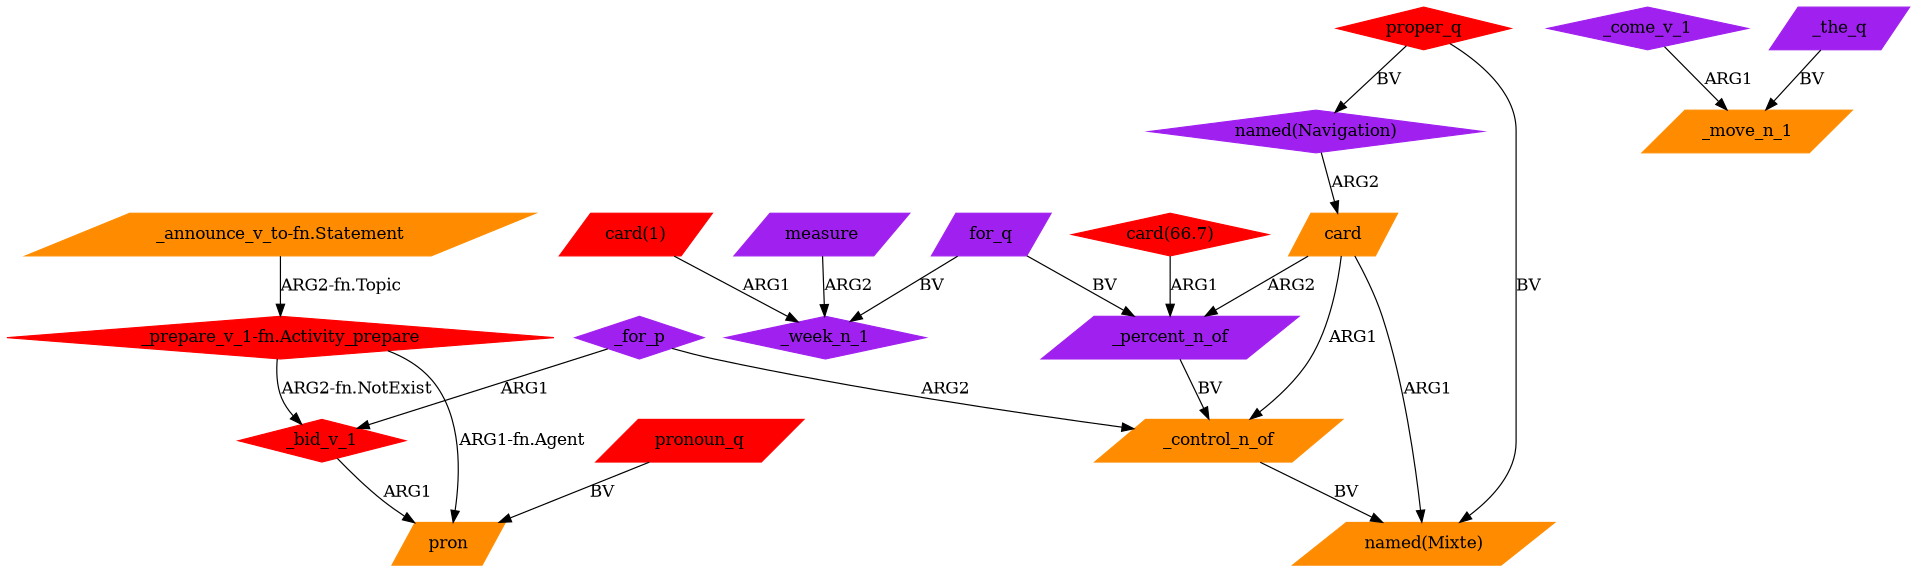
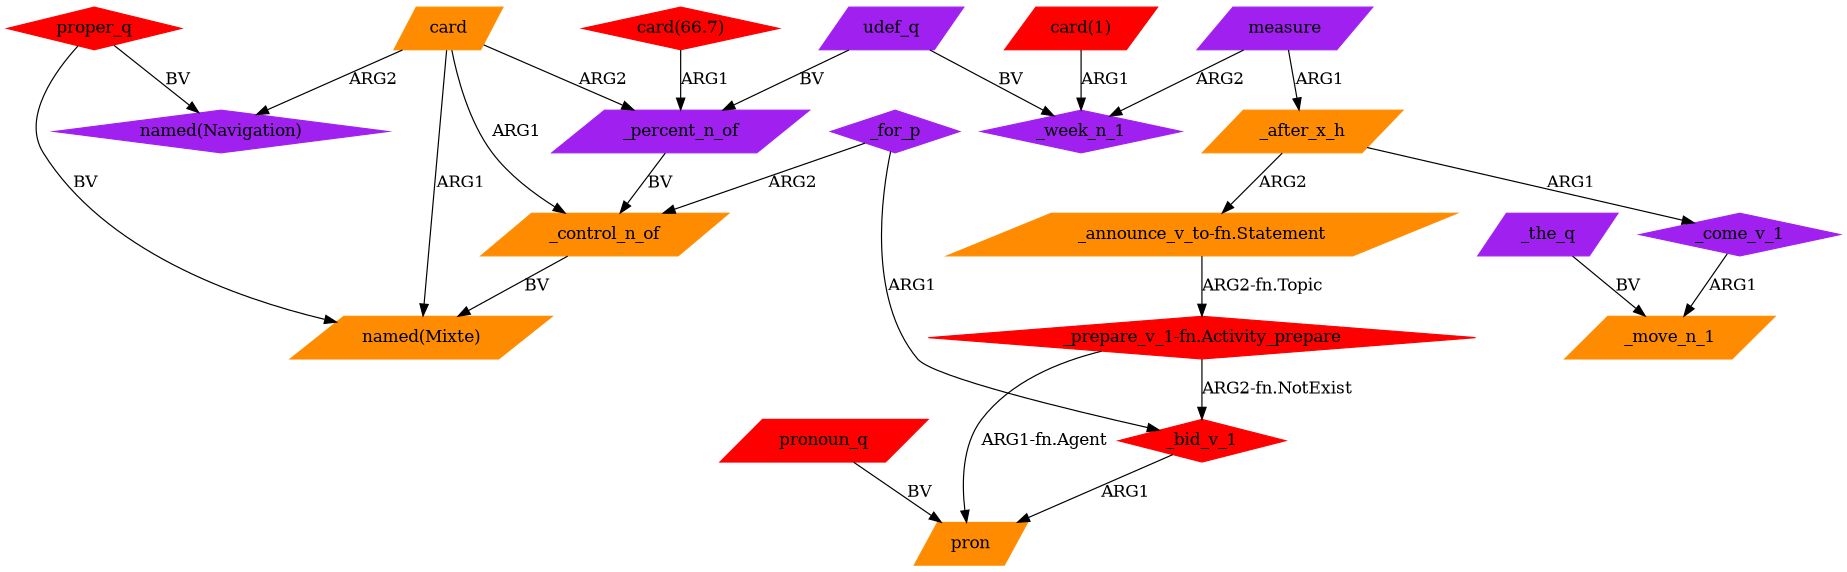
  digraph {
    node [color=purple shape=parallelogram style=filled]
+   _after_x_h [color=darkorange]
    "_announce_v_to-fn.Statement" [color=darkorange]
    _come_v_1 [shape=diamond]
    "_prepare_v_1-fn.Activity_prepare" [color=red shape=diamond]
    _move_n_1 [color=darkorange]
    _bid_v_1 [color=red shape=diamond]
    pron [color=darkorange]
    _for_p [shape=diamond]
    _control_n_of [color=darkorange]
    "named(Mixte)" [color=darkorange]
    measure
    _week_n_1 [shape=diamond]
    "card(66.7)" [color=red shape=diamond]
    _percent_n_of
-   udef_q [label=for_q]
+   udef_q
    n16 [color=darkorange label=card]
    "named(Navigation)" [shape=diamond]
    _the_q
    proper_q [color=red shape=diamond]
    pronoun_q [color=red]
    "card(1)" [color=red]
+   _after_x_h -> "_announce_v_to-fn.Statement" [label=ARG2]
+   _after_x_h -> _come_v_1 [label=ARG1]
    "_announce_v_to-fn.Statement" -> "_prepare_v_1-fn.Activity_prepare" [label="ARG2-fn.Topic"]
    _come_v_1 -> _move_n_1 [label=ARG1]
    "_prepare_v_1-fn.Activity_prepare" -> _bid_v_1 [label="ARG2-fn.NotExist"]
    "_prepare_v_1-fn.Activity_prepare" -> pron [label="ARG1-fn.Agent"]
    _bid_v_1 -> pron [label=ARG1]
    _for_p -> _bid_v_1 [label=ARG1]
    _for_p -> _control_n_of [label=ARG2]
    _control_n_of -> "named(Mixte)" [label=BV]
+   measure -> _after_x_h [label=ARG1]
    measure -> _week_n_1 [label=ARG2]
    "card(66.7)" -> _percent_n_of [label=ARG1]
    _percent_n_of -> _control_n_of [label=BV]
    udef_q -> _week_n_1 [label=BV]
    udef_q -> _percent_n_of [label=BV]
    n16 -> _control_n_of [label=ARG1]
    n16 -> "named(Mixte)" [label=ARG1]
    n16 -> _percent_n_of [label=ARG2]
-   "named(Navigation)" -> n16 [label=ARG2]
+   n16 -> "named(Navigation)" [label=ARG2]
    _the_q -> _move_n_1 [label=BV]
    proper_q -> "named(Mixte)" [label=BV]
    proper_q -> "named(Navigation)" [label=BV]
    pronoun_q -> pron [label=BV]
    "card(1)" -> _week_n_1 [label=ARG1]
  }
